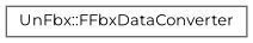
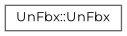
  digraph {
    rankdir=LR
    fontname=Montserrat
-   n1 [color=grey40 fillcolor=white fontname=Montserrat fontsize=10 height=0.2 label="UnFbx::FFbxDataConverter" shape=box style=filled width=0.4]
+   n1 [color=grey40 fillcolor=white fontname=Montserrat fontsize=10 height=0.2 label="UnFbx::UnFbx" shape=box style=filled width=0.4]
  }
